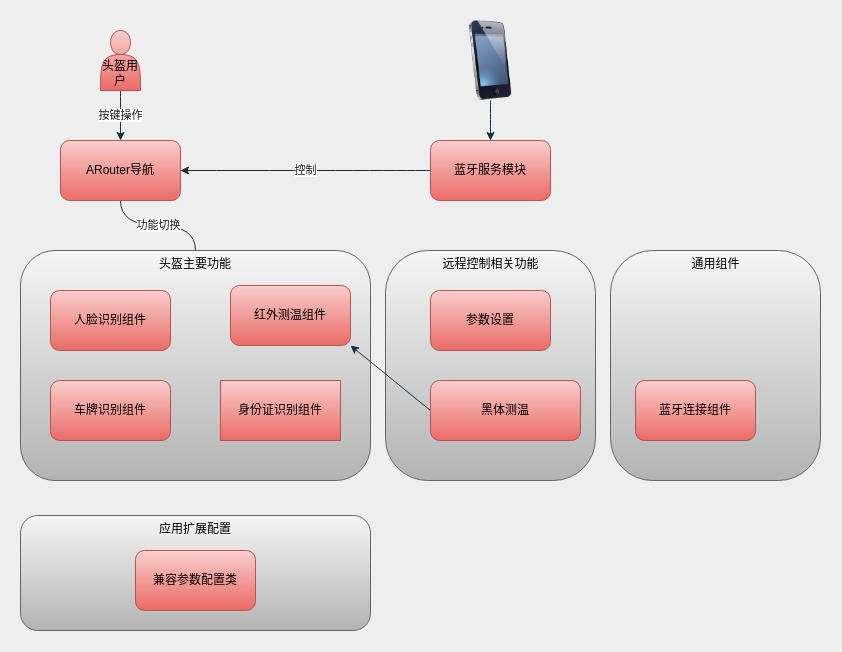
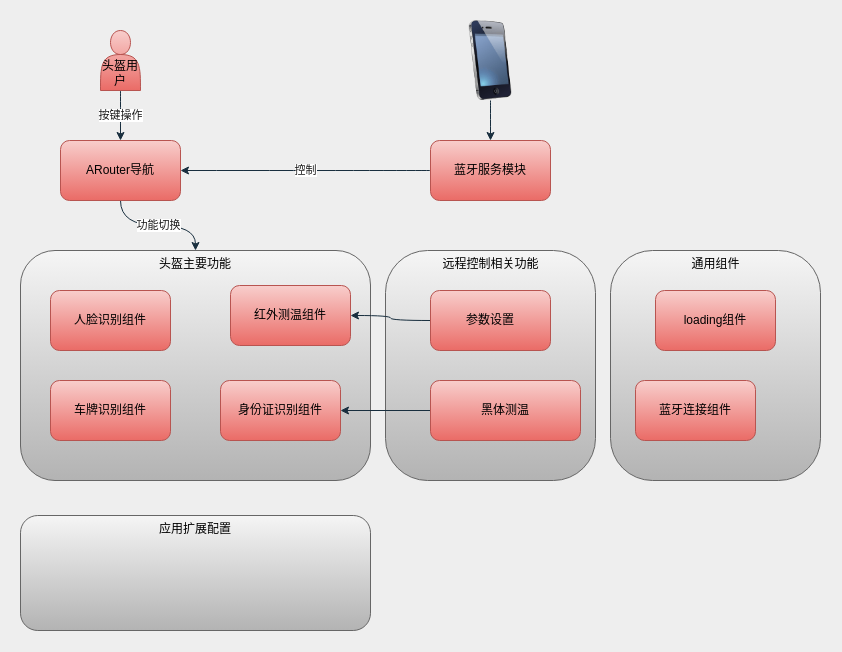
  <mxCell id="0" />
  <mxCell id="1" parent="0" />
  <mxCell id="2" value="通用组件" style="rounded=1;html=1;sketch=0;gradientColor=#b3b3b3;fillColor=#f5f5f5;strokeColor=#666666;arcSize=20;labelPosition=center;verticalLabelPosition=middle;align=center;verticalAlign=top;" vertex="1" parent="1"><mxGeometry x="610" y="250" width="210" height="230" as="geometry" /></mxCell>
  <mxCell id="3" value="头盔主要功能" style="rounded=1;whiteSpace=wrap;html=1;sketch=0;gradientColor=#b3b3b3;fillColor=#f5f5f5;strokeColor=#666666;verticalAlign=top;" vertex="1" parent="1"><mxGeometry x="20" y="250" width="350" height="230" as="geometry" /></mxCell>
  <mxCell id="4" value="人脸识别组件" style="whiteSpace=wrap;html=1;fillColor=#f8cecc;strokeColor=#b85450;rounded=1;gradientColor=#ea6b66;" vertex="1" parent="1"><mxGeometry x="50" y="290" width="120" height="60" as="geometry" /></mxCell>
- <mxCell id="5" value="身份证识别组件" style="whiteSpace=wrap;html=1;fillColor=#f8cecc;strokeColor=#b85450;gradientColor=#ea6b66;rounded=0;" vertex="1" parent="1"><mxGeometry x="220" y="380" width="120" height="60" as="geometry" /></mxCell>
- <mxCell id="6" value="功能切换" style="edgeStyle=orthogonalEdgeStyle;curved=1;rounded=1;sketch=0;orthogonalLoop=1;jettySize=auto;html=1;entryX=0.5;entryY=0;entryDx=0;entryDy=0;strokeColor=#182E3E;fontColor=#1A1A1A;endArrow=none;" edge="1" parent="1" source="7" target="3"><mxGeometry relative="1" as="geometry" /></mxCell>
+ <mxCell id="5" value="身份证识别组件" style="whiteSpace=wrap;html=1;fillColor=#f8cecc;strokeColor=#b85450;rounded=1;gradientColor=#ea6b66;" vertex="1" parent="1"><mxGeometry x="220" y="380" width="120" height="60" as="geometry" /></mxCell>
+ <mxCell id="6" value="功能切换" style="edgeStyle=orthogonalEdgeStyle;curved=1;rounded=1;sketch=0;orthogonalLoop=1;jettySize=auto;html=1;entryX=0.5;entryY=0;entryDx=0;entryDy=0;strokeColor=#182E3E;fontColor=#1A1A1A;" edge="1" parent="1" source="7" target="3"><mxGeometry relative="1" as="geometry" /></mxCell>
  <mxCell id="7" value="ARouter导航" style="whiteSpace=wrap;html=1;fillColor=#f8cecc;strokeColor=#b85450;rounded=1;gradientColor=#ea6b66;" vertex="1" parent="1"><mxGeometry x="60" y="140" width="120" height="60" as="geometry" /></mxCell>
  <mxCell id="8" value="控制" style="edgeStyle=orthogonalEdgeStyle;curved=1;rounded=1;sketch=0;orthogonalLoop=1;jettySize=auto;html=1;entryX=1;entryY=0.5;entryDx=0;entryDy=0;strokeColor=#182E3E;fontColor=#1A1A1A;" edge="1" parent="1" source="9" target="7"><mxGeometry relative="1" as="geometry" /></mxCell>
  <mxCell id="9" value="蓝牙服务模块" style="whiteSpace=wrap;html=1;fillColor=#f8cecc;strokeColor=#b85450;rounded=1;gradientColor=#ea6b66;" vertex="1" parent="1"><mxGeometry x="430" y="140" width="120" height="60" as="geometry" /></mxCell>
  <mxCell id="10" value="按键操作" style="edgeStyle=orthogonalEdgeStyle;curved=1;rounded=1;sketch=0;orthogonalLoop=1;jettySize=auto;html=1;strokeColor=#182E3E;fontColor=#1A1A1A;" edge="1" parent="1" source="11" target="7"><mxGeometry relative="1" as="geometry" /></mxCell>
  <mxCell id="11" value="头盔用户" style="shape=actor;whiteSpace=wrap;html=1;rounded=1;sketch=0;strokeColor=#b85450;fillColor=#f8cecc;gradientColor=#ea6b66;verticalAlign=bottom;" vertex="1" parent="1"><mxGeometry x="100" y="30" width="40" height="60" as="geometry" /></mxCell>
  <mxCell id="12" value="红外测温组件" style="whiteSpace=wrap;html=1;fillColor=#f8cecc;strokeColor=#b85450;rounded=1;gradientColor=#ea6b66;" vertex="1" parent="1"><mxGeometry x="230" y="285" width="120" height="60" as="geometry" /></mxCell>
  <mxCell id="13" value="车牌识别组件" style="whiteSpace=wrap;html=1;fillColor=#f8cecc;strokeColor=#b85450;rounded=1;gradientColor=#ea6b66;" vertex="1" parent="1"><mxGeometry x="50" y="380" width="120" height="60" as="geometry" /></mxCell>
  <mxCell id="14" value="远程控制相关功能" style="rounded=1;html=1;sketch=0;gradientColor=#b3b3b3;fillColor=#f5f5f5;strokeColor=#666666;arcSize=20;labelPosition=center;verticalLabelPosition=middle;align=center;verticalAlign=top;" vertex="1" parent="1"><mxGeometry x="385" y="250" width="210" height="230" as="geometry" /></mxCell>
+ <mxCell id="15" style="edgeStyle=orthogonalEdgeStyle;curved=1;rounded=1;sketch=0;orthogonalLoop=1;jettySize=auto;html=1;strokeColor=#182E3E;fontColor=#1A1A1A;" edge="1" parent="1" source="16" target="12"><mxGeometry relative="1" as="geometry" /></mxCell>
  <mxCell id="16" value="参数设置" style="whiteSpace=wrap;html=1;fillColor=#f8cecc;strokeColor=#b85450;rounded=1;gradientColor=#ea6b66;" vertex="1" parent="1"><mxGeometry x="430" y="290" width="120" height="60" as="geometry" /></mxCell>
  <mxCell id="17" style="edgeStyle=orthogonalEdgeStyle;curved=1;rounded=1;sketch=0;orthogonalLoop=1;jettySize=auto;html=1;entryX=0.5;entryY=0;entryDx=0;entryDy=0;strokeColor=#182E3E;fontColor=#1A1A1A;" edge="1" parent="1" source="18" target="9"><mxGeometry relative="1" as="geometry" /></mxCell>
  <mxCell id="18" value="" style="image;html=1;image=img/lib/clip_art/telecommunication/iPhone_128x128.png;rounded=1;sketch=0;strokeColor=#909090;fillColor=#F5AB50;fontColor=#1A1A1A;verticalAlign=middle;horizontal=1;align=left;labelPosition=right;verticalLabelPosition=middle;" vertex="1" parent="1"><mxGeometry x="450" y="20" width="80" height="80" as="geometry" /></mxCell>
- <mxCell id="19" style="rounded=1;sketch=0;orthogonalLoop=1;jettySize=auto;html=1;entryX=1;entryY=1;entryDx=0;entryDy=0;strokeColor=#182E3E;fontColor=#1A1A1A;exitX=0;exitY=0.5;exitDx=0;exitDy=0;" edge="1" parent="1" source="20" target="12"><mxGeometry relative="1" as="geometry" /></mxCell>
+ <mxCell id="19" style="rounded=1;sketch=0;orthogonalLoop=1;jettySize=auto;html=1;strokeColor=#182E3E;fontColor=#1A1A1A;exitX=0;exitY=0.5;exitDx=0;exitDy=0;" edge="1" parent="1" source="20" target="5"><mxGeometry relative="1" as="geometry" /></mxCell>
  <mxCell id="20" value="黑体测温" style="whiteSpace=wrap;html=1;fillColor=#f8cecc;strokeColor=#b85450;rounded=1;gradientColor=#ea6b66;" vertex="1" parent="1"><mxGeometry x="430" y="380" width="150" height="60" as="geometry" /></mxCell>
+ <mxCell id="21" value="loading组件" style="whiteSpace=wrap;html=1;fillColor=#f8cecc;strokeColor=#b85450;rounded=1;gradientColor=#ea6b66;" vertex="1" parent="1"><mxGeometry x="655" y="290" width="120" height="60" as="geometry" /></mxCell>
  <mxCell id="22" value="蓝牙连接组件" style="whiteSpace=wrap;html=1;fillColor=#f8cecc;strokeColor=#b85450;rounded=1;gradientColor=#ea6b66;" vertex="1" parent="1"><mxGeometry x="635" y="380" width="120" height="60" as="geometry" /></mxCell>
  <mxCell id="23" value="应用扩展配置" style="rounded=1;whiteSpace=wrap;html=1;sketch=0;gradientColor=#b3b3b3;fillColor=#f5f5f5;strokeColor=#666666;verticalAlign=top;" vertex="1" parent="1"><mxGeometry x="20" y="515" width="350" height="115" as="geometry" /></mxCell>
- <mxCell id="24" value="兼容参数配置类" style="whiteSpace=wrap;html=1;fillColor=#f8cecc;strokeColor=#b85450;rounded=1;gradientColor=#ea6b66;" vertex="1" parent="1"><mxGeometry x="135" y="550" width="120" height="60" as="geometry" /></mxCell>
